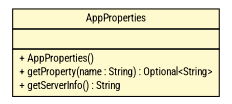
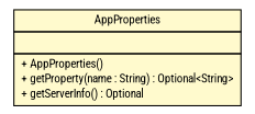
  digraph {
    nodesep=0.25
    ranksep=0.5
    fontname="Roboto Condensed"
-   n1 [fontcolor=black fontname="Roboto Condensed" fontsize=10.0 label=<<table title="br.gov.to.sefaz.util.properties.AppProperties" border="0" cellborder="1" cellspacing="0" cellpadding="2" port="p" bgcolor="lemonChiffon" href="./AppProperties.html"> 		<tr><td><table border="0" cellspacing="0" cellpadding="1"> <tr><td align="center" balign="center"> AppProperties </td></tr> 		</table></td></tr> 		<tr><td><table border="0" cellspacing="0" cellpadding="1"> <tr><td align="left" balign="left">  </td></tr> 		</table></td></tr> 		<tr><td><table border="0" cellspacing="0" cellpadding="1"> <tr><td align="left" balign="left"> + AppProperties() </td></tr> <tr><td align="left" balign="left"> + getProperty(name : String) : Optional&lt;String&gt; </td></tr> <tr><td align="left" balign="left"> + getServerInfo() : String </td></tr> 		</table></td></tr> 		</table>> shape=plaintext]
+   n1 [fontcolor=black fontname="Roboto Condensed" fontsize=10.0 label=<<table title="br.gov.to.sefaz.util.properties.AppProperties" border="0" cellborder="1" cellspacing="0" cellpadding="2" port="p" bgcolor="lemonChiffon" href="./AppProperties.html"> 		<tr><td><table border="0" cellspacing="0" cellpadding="1"> <tr><td align="center" balign="center"> AppProperties </td></tr> 		</table></td></tr> 		<tr><td><table border="0" cellspacing="0" cellpadding="1"> <tr><td align="left" balign="left">  </td></tr> 		</table></td></tr> 		<tr><td><table border="0" cellspacing="0" cellpadding="1"> <tr><td align="left" balign="left"> + AppProperties() </td></tr> <tr><td align="left" balign="left"> + getProperty(name : String) : Optional&lt;String&gt; </td></tr> <tr><td align="left" balign="left"> + getServerInfo() : Optional </td></tr> 		</table></td></tr> 		</table>> shape=plaintext]
  }
